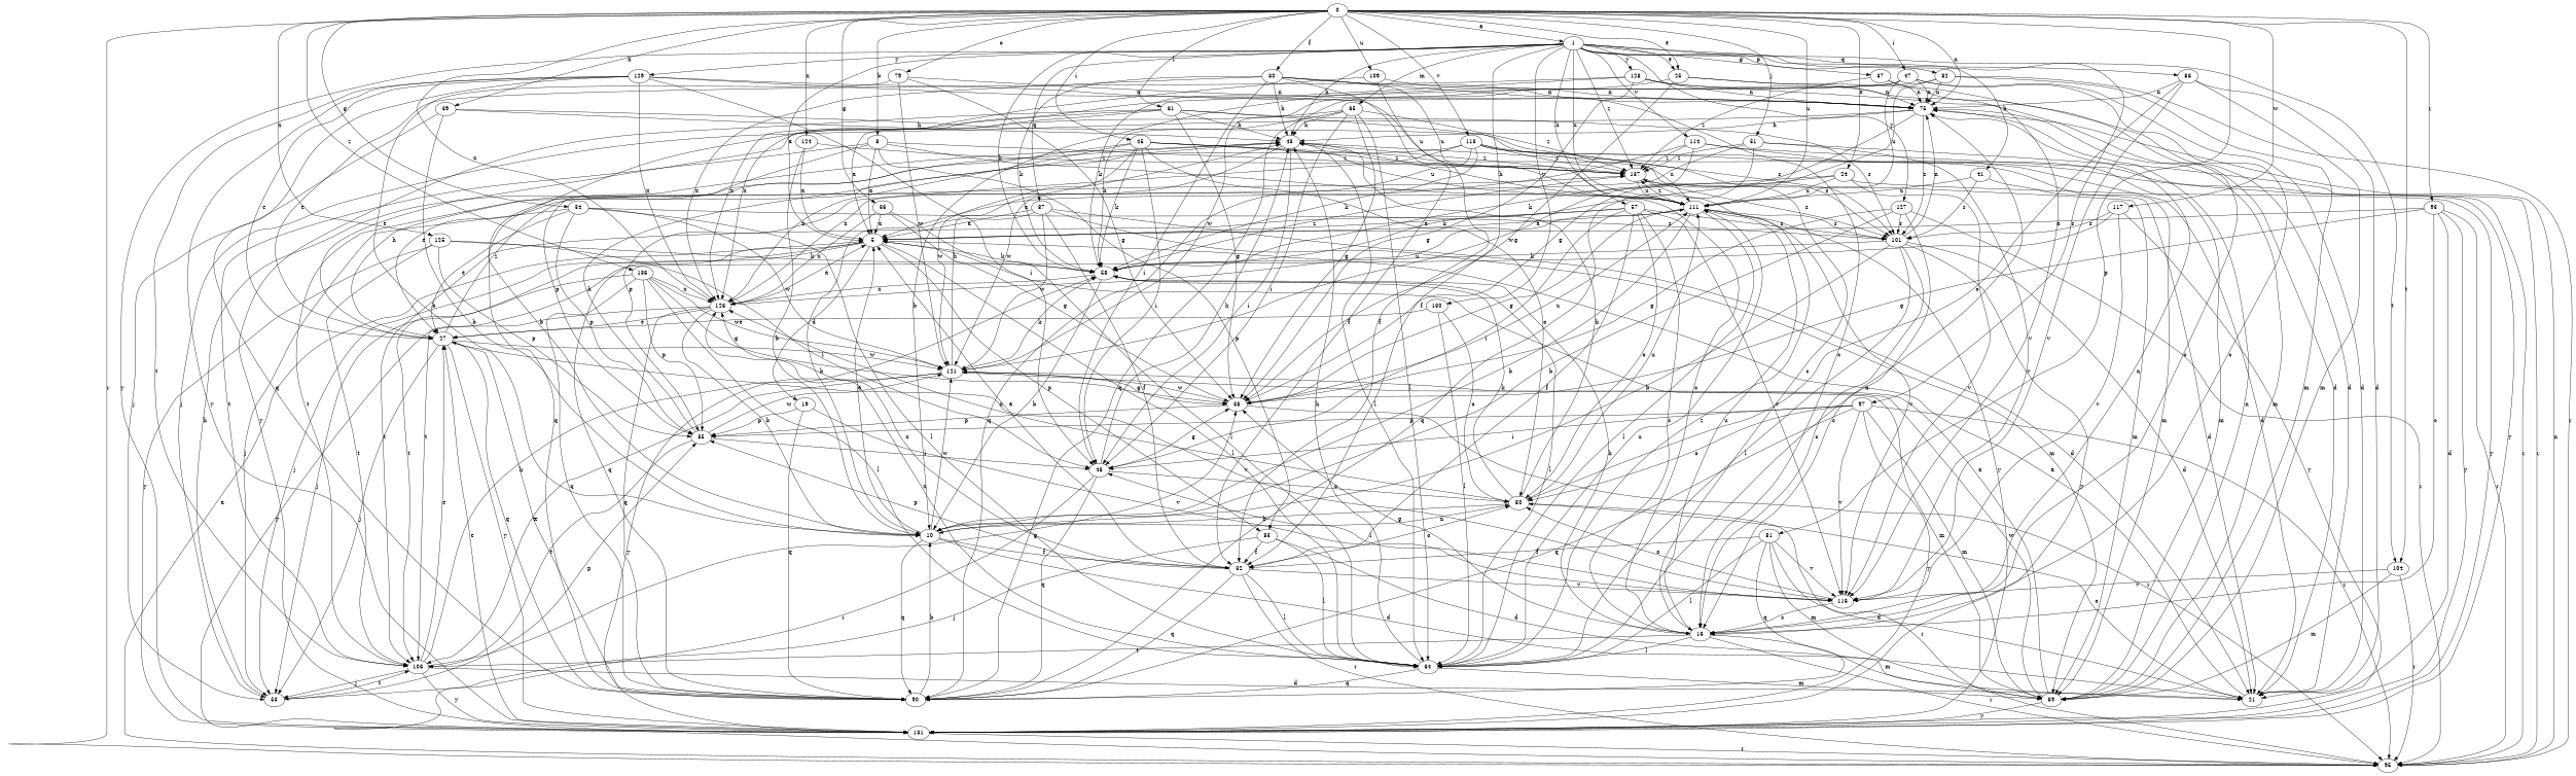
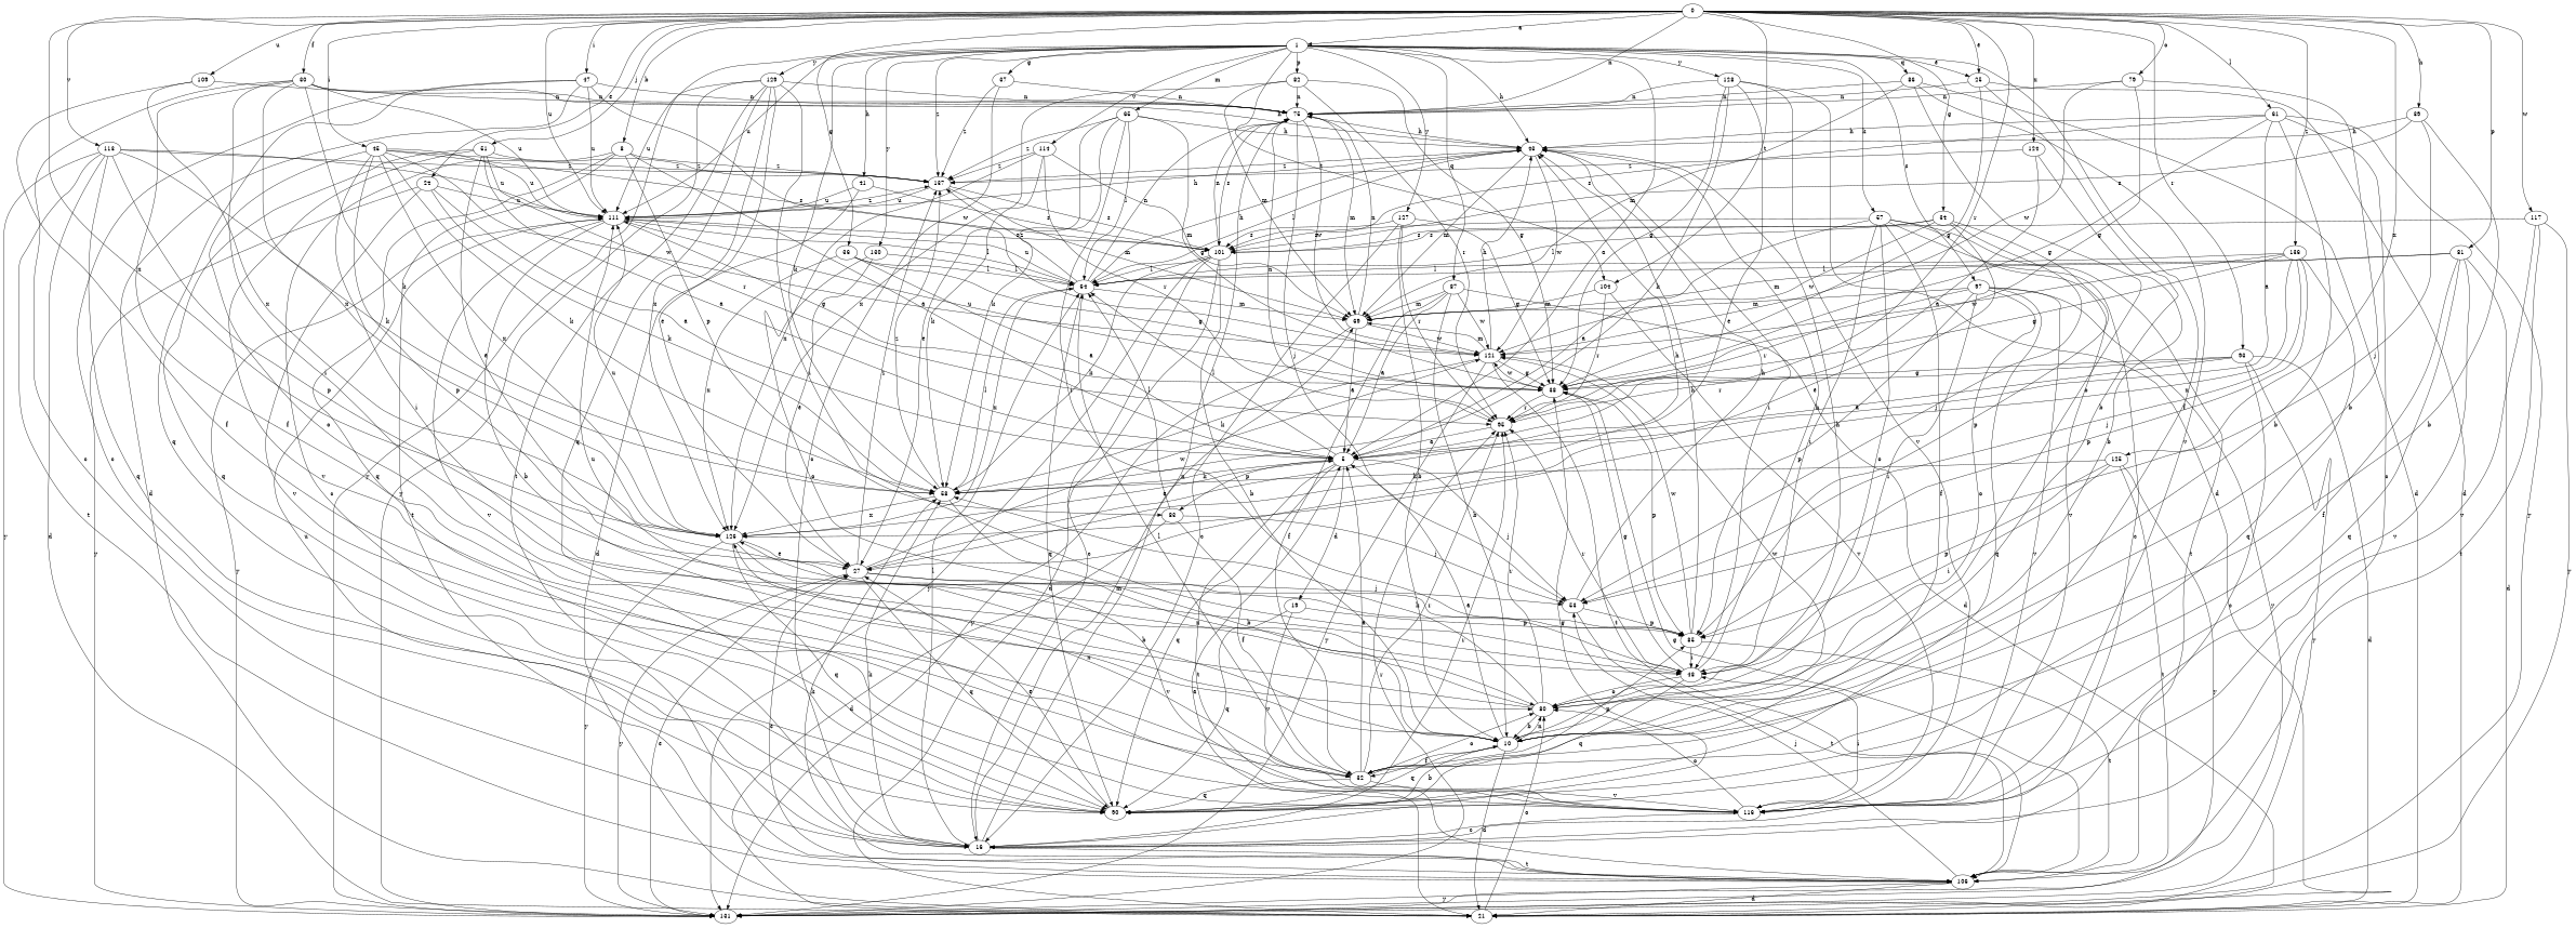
  strict digraph {
    0
    1
    8
    24
    25
    30
    34
    36
    39
    45
    47
    51
    61
    75
    79
    81
    93
    95
    104
    109
    111
    113
    117
    124
    125
    126
    136
    5
    32
    37
    41
    43
    57
    58
    65
    82
    86
    87
    97
    114
    127
    128
    129
    130
    131
    137
    83
    90
    106
    16
    116
    10
    21
    38
    48
    53
    64
    121
    85
    27
    101
    80
    69
    19
    0 -> 1 [label=a]
    0 -> 8 [label=b]
    0 -> 24 [label=e]
    0 -> 25 [label=e]
    0 -> 30 [label=f]
    0 -> 34 [label=g]
    0 -> 36 [label=g]
    0 -> 39 [label=h]
    0 -> 45 [label=i]
    0 -> 47 [label=i]
    0 -> 51 [label=j]
    0 -> 61 [label=l]
    0 -> 75 [label=n]
    0 -> 79 [label=o]
    0 -> 81 [label=p]
    0 -> 93 [label=r]
    0 -> 95 [label=r]
    0 -> 104 [label=t]
    0 -> 109 [label=u]
    0 -> 111 [label=u]
    0 -> 113 [label=v]
    0 -> 117 [label=w]
    0 -> 124 [label=x]
    0 -> 125 [label=x]
    0 -> 126 [label=x]
    0 -> 136 [label=z]
    1 -> 25 [label=e]
    1 -> 104 [label=t]
    1 -> 111 [label=u]
    1 -> 5 [label=a]
    1 -> 32 [label=f]
    1 -> 37 [label=g]
    1 -> 41 [label=h]
    1 -> 43 [label=h]
    1 -> 57 [label=k]
    1 -> 58 [label=k]
    1 -> 65 [label=m]
    1 -> 82 [label=p]
    1 -> 86 [label=q]
    1 -> 87 [label=q]
    1 -> 97 [label=s]
    1 -> 114 [label=v]
    1 -> 127 [label=y]
    1 -> 128 [label=y]
    1 -> 129 [label=y]
    1 -> 130 [label=y]
    1 -> 131 [label=y]
    1 -> 137 [label=z]
    8 -> 5 [label=a]
    8 -> 137 [label=z]
    8 -> 83 [label=p]
    8 -> 90 [label=q]
    8 -> 106 [label=t]
    8 -> 16 [label=c]
    24 -> 111 [label=u]
    24 -> 5 [label=a]
    24 -> 58 [label=k]
    24 -> 131 [label=y]
    24 -> 116 [label=v]
    25 -> 75 [label=n]
    25 -> 10 [label=b]
    25 -> 21 [label=d]
    25 -> 38 [label=g]
    30 -> 75 [label=n]
    30 -> 111 [label=u]
    30 -> 126 [label=x]
    30 -> 32 [label=f]
    30 -> 43 [label=h]
    30 -> 58 [label=k]
    30 -> 16 [label=c]
    30 -> 48 [label=i]
    34 -> 53 [label=j]
    34 -> 64 [label=l]
    34 -> 121 [label=w]
    34 -> 85 [label=p]
    34 -> 27 [label=e]
    34 -> 101 [label=s]
    36 -> 126 [label=x]
    36 -> 5 [label=a]
    36 -> 38 [label=g]
    36 -> 64 [label=l]
    39 -> 43 [label=h]
    39 -> 10 [label=b]
    39 -> 53 [label=j]
    39 -> 101 [label=s]
    45 -> 111 [label=u]
    45 -> 126 [label=x]
    45 -> 58 [label=k]
    45 -> 137 [label=z]
    45 -> 48 [label=i]
    45 -> 121 [label=w]
    45 -> 85 [label=p]
    45 -> 101 [label=s]
    45 -> 80 [label=o]
    47 -> 75 [label=n]
    47 -> 111 [label=u]
    47 -> 90 [label=q]
    47 -> 16 [label=c]
    47 -> 21 [label=d]
    47 -> 121 [label=w]
    51 -> 95 [label=r]
    51 -> 137 [label=z]
    51 -> 90 [label=q]
    51 -> 116 [label=v]
    51 -> 27 [label=e]
    61 -> 5 [label=a]
    61 -> 43 [label=h]
    61 -> 131 [label=y]
    61 -> 16 [label=c]
    61 -> 10 [label=b]
    61 -> 38 [label=g]
    61 -> 101 [label=s]
    75 -> 43 [label=h]
    75 -> 53 [label=j]
    75 -> 121 [label=w]
    75 -> 101 [label=s]
    75 -> 69 [label=m]
    79 -> 75 [label=n]
    79 -> 10 [label=b]
    79 -> 38 [label=g]
    79 -> 121 [label=w]
    81 -> 32 [label=f]
    81 -> 90 [label=q]
    81 -> 116 [label=v]
    81 -> 21 [label=d]
    81 -> 64 [label=l]
    81 -> 69 [label=m]
    93 -> 95 [label=r]
    93 -> 5 [label=a]
    93 -> 131 [label=y]
    93 -> 16 [label=c]
    93 -> 21 [label=d]
    93 -> 38 [label=g]
    95 -> 75 [label=n]
    95 -> 5 [label=a]
    104 -> 95 [label=r]
    104 -> 116 [label=v]
    104 -> 69 [label=m]
    109 -> 75 [label=n]
    109 -> 126 [label=x]
    109 -> 32 [label=f]
-   111 -> 5 [label=a]
+   51 -> 5 [label=a]
    111 -> 43 [label=h]
    111 -> 131 [label=y]
    111 -> 137 [label=z]
    111 -> 116 [label=v]
    111 -> 10 [label=b]
    111 -> 38 [label=g]
    111 -> 64 [label=l]
    111 -> 101 [label=s]
    113 -> 111 [label=u]
    113 -> 58 [label=k]
    113 -> 131 [label=y]
    113 -> 137 [label=z]
    113 -> 90 [label=q]
    113 -> 106 [label=t]
    113 -> 21 [label=d]
    113 -> 85 [label=p]
    117 -> 131 [label=y]
    117 -> 106 [label=t]
    117 -> 116 [label=v]
    117 -> 101 [label=s]
    124 -> 5 [label=a]
    124 -> 137 [label=z]
    124 -> 10 [label=b]
    125 -> 58 [label=k]
    125 -> 131 [label=y]
    125 -> 106 [label=t]
    125 -> 48 [label=i]
    125 -> 85 [label=p]
    126 -> 111 [label=u]
    126 -> 5 [label=a]
    126 -> 131 [label=y]
    126 -> 90 [label=q]
    126 -> 10 [label=b]
    126 -> 27 [label=e]
    136 -> 126 [label=x]
    136 -> 90 [label=q]
    136 -> 38 [label=g]
    136 -> 53 [label=j]
    136 -> 64 [label=l]
    136 -> 121 [label=w]
    136 -> 85 [label=p]
    5 -> 58 [label=k]
    5 -> 83 [label=p]
    5 -> 90 [label=q]
    5 -> 106 [label=t]
    5 -> 53 [label=j]
    5 -> 64 [label=l]
    5 -> 19 [label=d]
    32 -> 95 [label=r]
    32 -> 126 [label=x]
    32 -> 5 [label=a]
    32 -> 90 [label=q]
    32 -> 116 [label=v]
    32 -> 64 [label=l]
    32 -> 85 [label=p]
    32 -> 80 [label=o]
    37 -> 75 [label=n]
    37 -> 137 [label=z]
    37 -> 16 [label=c]
    41 -> 111 [label=u]
    41 -> 21 [label=d]
    41 -> 101 [label=s]
    43 -> 137 [label=z]
    43 -> 48 [label=i]
    43 -> 64 [label=l]
    43 -> 121 [label=w]
    43 -> 69 [label=m]
    57 -> 5 [label=a]
    57 -> 32 [label=f]
    57 -> 106 [label=t]
    57 -> 16 [label=c]
    57 -> 116 [label=v]
    57 -> 48 [label=i]
    57 -> 101 [label=s]
    57 -> 80 [label=o]
    58 -> 126 [label=x]
    58 -> 137 [label=z]
    58 -> 10 [label=b]
    58 -> 64 [label=l]
    65 -> 43 [label=h]
    65 -> 58 [label=k]
    65 -> 137 [label=z]
    65 -> 38 [label=g]
    65 -> 48 [label=i]
    65 -> 64 [label=l]
    65 -> 27 [label=e]
    82 -> 75 [label=n]
    82 -> 95 [label=r]
    82 -> 126 [label=x]
    82 -> 38 [label=g]
    82 -> 69 [label=m]
    86 -> 75 [label=n]
    86 -> 116 [label=v]
    86 -> 21 [label=d]
    86 -> 80 [label=o]
    86 -> 69 [label=m]
    87 -> 5 [label=a]
    87 -> 32 [label=f]
    87 -> 10 [label=b]
    87 -> 21 [label=d]
    87 -> 121 [label=w]
    87 -> 69 [label=m]
    97 -> 95 [label=r]
    97 -> 131 [label=y]
    97 -> 90 [label=q]
    97 -> 116 [label=v]
    97 -> 48 [label=i]
    97 -> 85 [label=p]
    97 -> 80 [label=o]
    97 -> 69 [label=m]
    114 -> 95 [label=r]
    114 -> 126 [label=x]
    114 -> 58 [label=k]
    114 -> 137 [label=z]
    114 -> 69 [label=m]
    127 -> 95 [label=r]
    127 -> 16 [label=c]
    127 -> 10 [label=b]
    127 -> 38 [label=g]
    127 -> 101 [label=s]
    128 -> 75 [label=n]
    128 -> 58 [label=k]
    128 -> 116 [label=v]
    128 -> 21 [label=d]
    128 -> 38 [label=g]
    128 -> 27 [label=e]
    129 -> 75 [label=n]
    129 -> 111 [label=u]
    129 -> 126 [label=x]
    129 -> 131 [label=y]
    129 -> 90 [label=q]
    129 -> 106 [label=t]
    129 -> 48 [label=i]
    129 -> 27 [label=e]
    130 -> 64 [label=l]
    130 -> 27 [label=e]
    130 -> 80 [label=o]
    131 -> 95 [label=r]
    131 -> 27 [label=e]
    137 -> 111 [label=u]
    137 -> 101 [label=s]
    137 -> 69 [label=m]
    83 -> 32 [label=f]
    83 -> 21 [label=d]
    83 -> 53 [label=j]
    83 -> 64 [label=l]
    90 -> 10 [label=b]
    90 -> 27 [label=e]
    106 -> 58 [label=k]
    106 -> 131 [label=y]
    106 -> 21 [label=d]
    106 -> 38 [label=g]
    106 -> 53 [label=j]
    106 -> 27 [label=e]
    16 -> 75 [label=n]
    16 -> 95 [label=r]
    16 -> 111 [label=u]
    16 -> 58 [label=k]
    16 -> 106 [label=t]
    16 -> 38 [label=g]
    16 -> 64 [label=l]
    16 -> 69 [label=m]
    116 -> 16 [label=c]
    116 -> 48 [label=i]
    116 -> 80 [label=o]
    10 -> 5 [label=a]
    10 -> 32 [label=f]
    10 -> 90 [label=q]
    10 -> 21 [label=d]
    10 -> 121 [label=w]
    10 -> 80 [label=n]
    21 -> 5 [label=a]
    21 -> 80 [label=o]
    38 -> 95 [label=r]
    38 -> 111 [label=u]
    38 -> 121 [label=w]
    38 -> 85 [label=p]
    48 -> 95 [label=r]
    48 -> 43 [label=h]
    48 -> 90 [label=q]
    48 -> 38 [label=g]
    48 -> 80 [label=o]
    53 -> 43 [label=h]
    53 -> 106 [label=t]
    53 -> 85 [label=p]
    64 -> 75 [label=n]
    64 -> 111 [label=u]
    64 -> 126 [label=x]
    64 -> 43 [label=h]
    64 -> 137 [label=z]
    64 -> 90 [label=q]
    64 -> 69 [label=m]
    121 -> 43 [label=h]
    121 -> 58 [label=k]
    121 -> 131 [label=y]
    121 -> 106 [label=t]
    121 -> 38 [label=g]
    121 -> 69 [label=m]
    85 -> 43 [label=h]
    85 -> 106 [label=t]
    85 -> 48 [label=i]
    85 -> 121 [label=w]
    27 -> 43 [label=h]
    27 -> 131 [label=y]
    27 -> 137 [label=z]
    27 -> 90 [label=q]
    27 -> 116 [label=v]
    27 -> 53 [label=j]
    27 -> 121 [label=w]
    101 -> 75 [label=n]
    101 -> 58 [label=k]
    101 -> 131 [label=y]
    101 -> 16 [label=c]
    101 -> 10 [label=b]
    101 -> 21 [label=d]
    101 -> 64 [label=l]
    80 -> 95 [label=r]
    80 -> 111 [label=u]
    80 -> 126 [label=x]
    80 -> 43 [label=h]
    80 -> 58 [label=k]
    80 -> 10 [label=b]
    69 -> 75 [label=n]
    69 -> 5 [label=a]
    69 -> 131 [label=y]
    69 -> 121 [label=w]
    19 -> 90 [label=q]
    19 -> 116 [label=v]
    19 -> 85 [label=p]
  }
